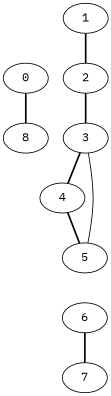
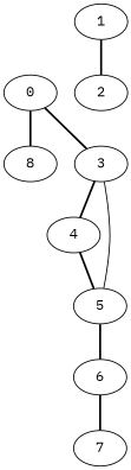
  graph {
    fontname="IBM Plex Mono"
    node [fontname="IBM Plex Mono"]
    edge [fontname="IBM Plex Mono" style=bold]
    0
    8
    1
    2
    3
    4
    5
    6
    7
    0 -- 8
    1 -- 2
-   2 -- 3
+   0 -- 3
    3 -- 4
    4 -- 5
    5 -- 3 [style=""]
+   5 -- 6
    6 -- 7
  }
